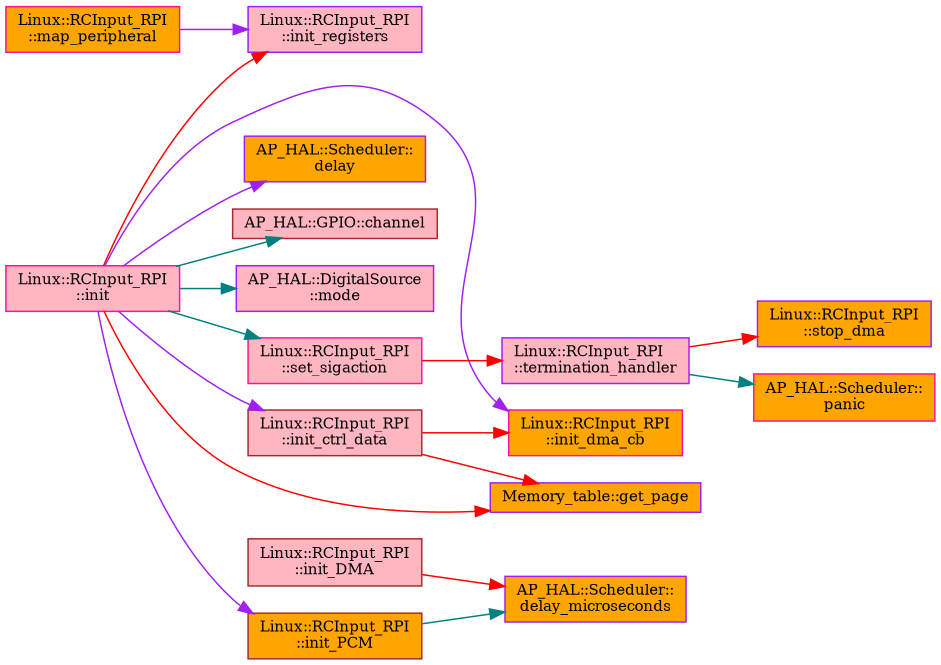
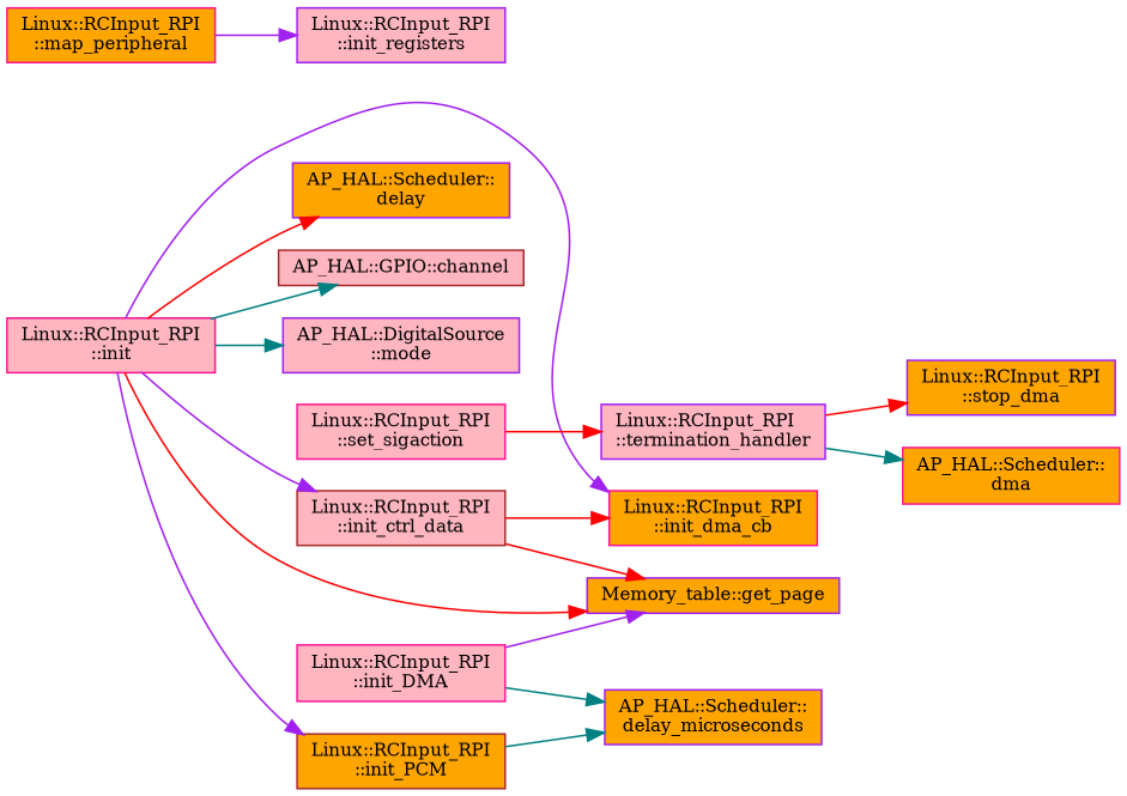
  digraph {
    fontname="DejaVu Serif"
    rankdir=LR
    node [color=purple fillcolor=lightpink fontname="DejaVu Serif" fontsize=10 shape=record style=filled]
    edge [color=red fontname="DejaVu Serif" fontsize=10 labelfontname=Helvetica labelfontsize=10 style=solid]
    n1 [color=deeppink fontcolor=black height=0.2 label="Linux::RCInput_RPI\l::init" width=0.4]
    n2 [height=0.2 label="Linux::RCInput_RPI\l::init_registers" width=0.4]
    n3 [color=brown height=0.2 label="AP_HAL::GPIO::channel" width=0.4]
    n4 [height=0.2 label="AP_HAL::DigitalSource\l::mode" width=0.4]
    n5 [color=deeppink height=0.2 label="Linux::RCInput_RPI\l::set_sigaction" width=0.4]
    n6 [color=brown height=0.2 label="Linux::RCInput_RPI\l::init_ctrl_data" width=0.4]
    n7 [fillcolor=orange height=0.2 label="Memory_table::get_page" width=0.4]
    n8 [color=brown fillcolor=orange height=0.2 label="Linux::RCInput_RPI\l::init_PCM" width=0.4]
    n9 [fillcolor=orange height=0.2 label="AP_HAL::Scheduler::\ldelay" width=0.4]
    n10 [color=deeppink fillcolor=orange height=0.2 label="Linux::RCInput_RPI\l::init_dma_cb" width=0.4]
    n11 [height=0.2 label="Linux::RCInput_RPI\l::termination_handler" width=0.4]
    n12 [fillcolor=orange height=0.2 label="AP_HAL::Scheduler::\ldelay_microseconds" width=0.4]
-   n13 [color=brown height=0.2 label="Linux::RCInput_RPI\l::init_DMA" width=0.4]
+   n13 [color=deeppink height=0.2 label="Linux::RCInput_RPI\l::init_DMA" width=0.4]
    n14 [color=deeppink fillcolor=orange height=0.2 label="Linux::RCInput_RPI\l::map_peripheral" width=0.4]
    n15 [fillcolor=orange height=0.2 label="Linux::RCInput_RPI\l::stop_dma" width=0.4]
-   n16 [color=deeppink fillcolor=orange height=0.2 label="AP_HAL::Scheduler::\lpanic" width=0.4]
-   n1 -> n2
+   n16 [color=deeppink fillcolor=orange height=0.2 label="AP_HAL::Scheduler::\ldma" width=0.4]
    n1 -> n3 [color=teal]
    n1 -> n4 [color=teal]
-   n1 -> n5 [color=teal]
    n1 -> n6 [color=purple]
    n1 -> n7
    n1 -> n8 [color=purple]
-   n1 -> n9 [color=purple]
+   n1 -> n9
    n1 -> n10 [color=purple]
    n5 -> n11
    n6 -> n7
    n6 -> n10
    n8 -> n12 [color=teal]
    n11 -> n15
    n11 -> n16 [color=teal]
-   n13 -> n12
+   n13 -> n7 [color=purple]
+   n13 -> n12 [color=teal]
    n14 -> n2 [color=purple]
  }
